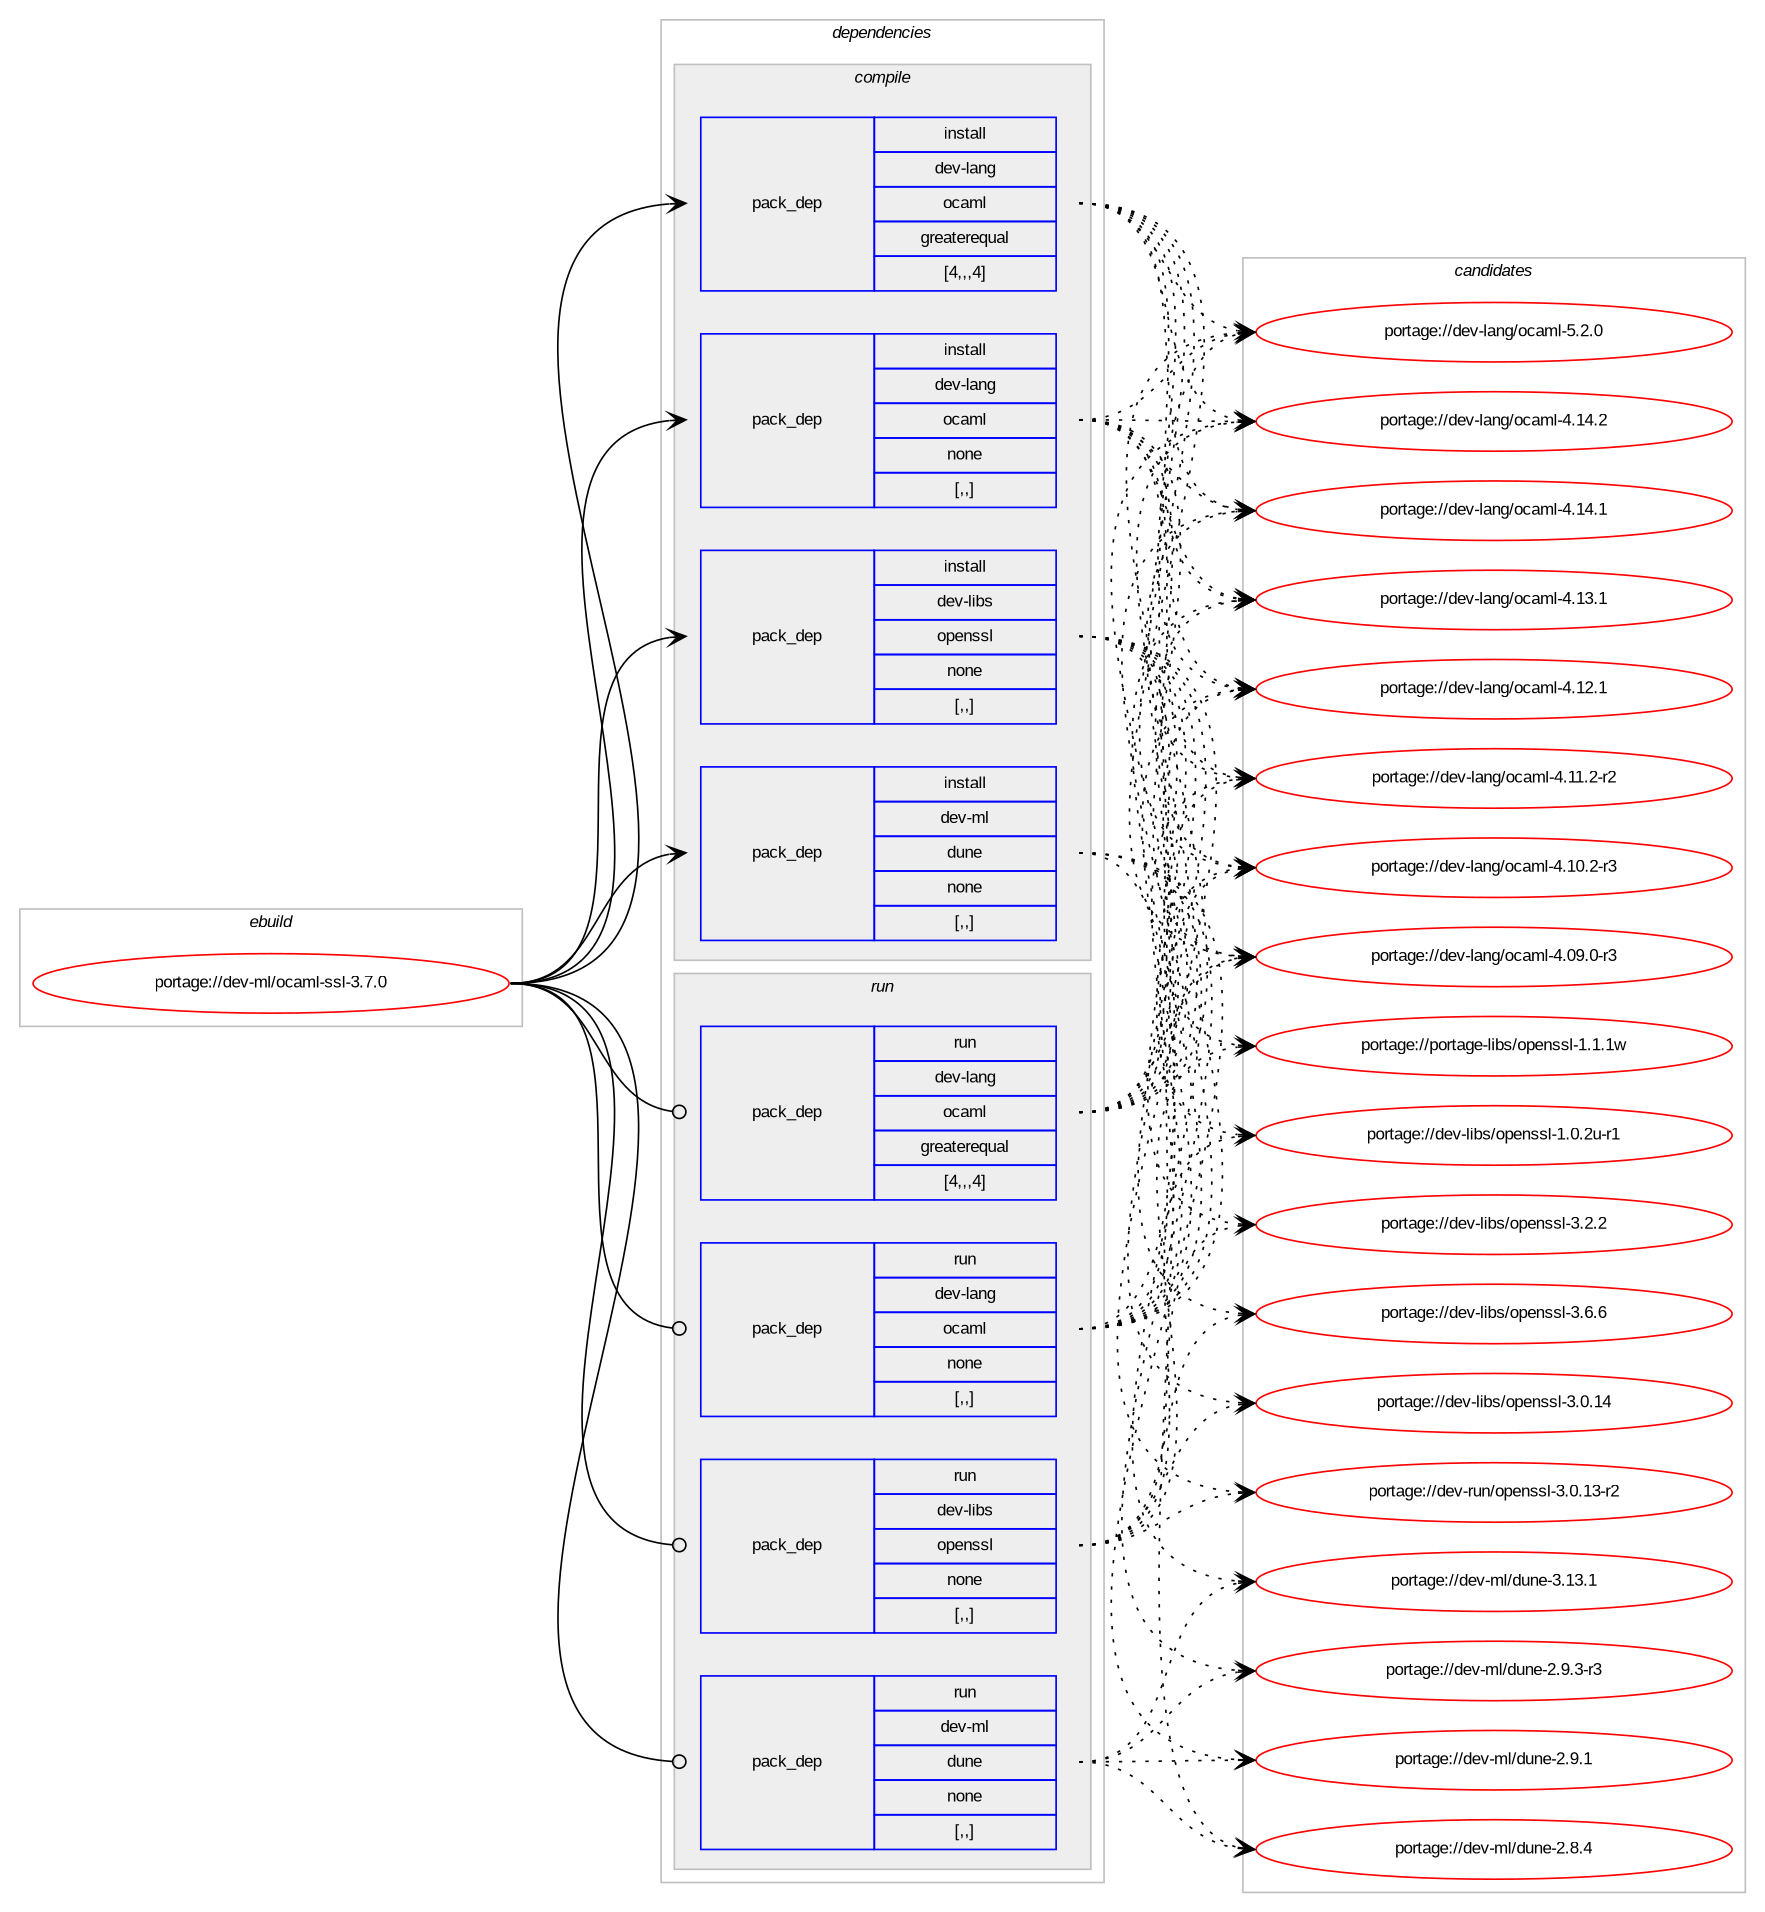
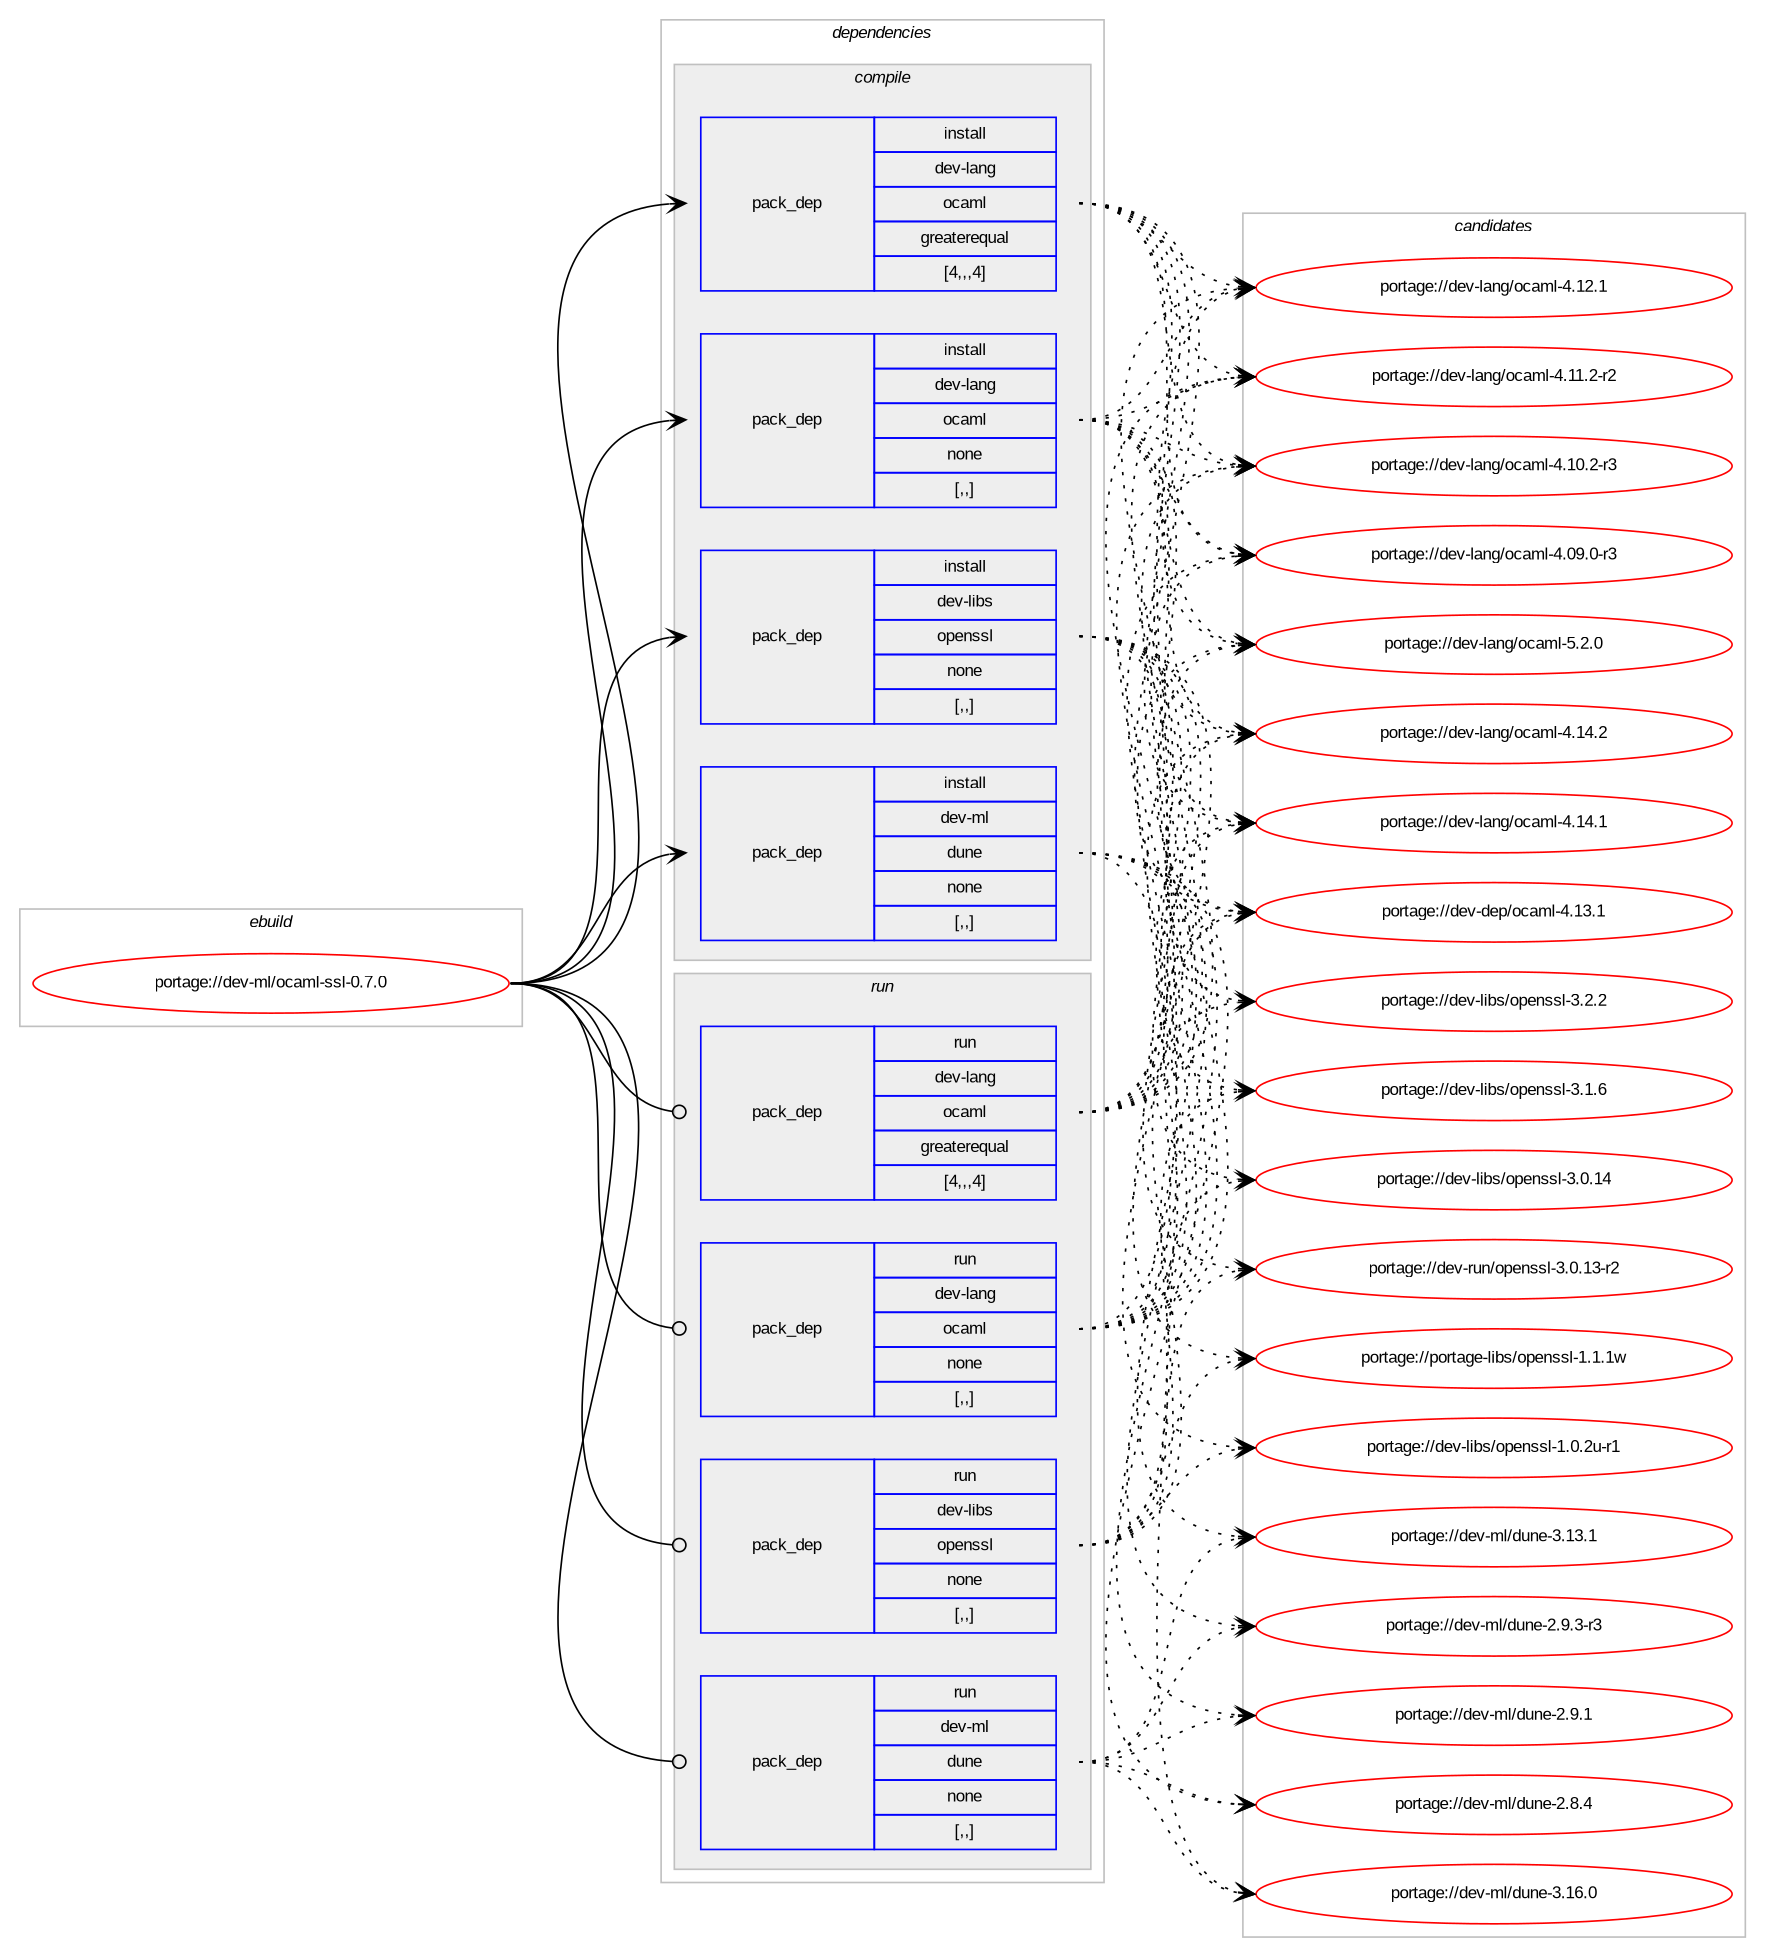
  digraph {
    compound=true
    concentrate=true
    fontname="Liberation Sans"
    fontsize=10
    newrank=true
    rankdir=LR
    ranksep=1.5
    node [color=red fontname="Liberation Sans" fontsize=10]
    edge [arrowhead=vee fontname="Liberation Sans" headport=w style=dotted tailport=e weight=100]
-   n1 [label="portage://dev-ml/ocaml-ssl-3.7.0" width=4]
+   n1 [label="portage://dev-ml/ocaml-ssl-0.7.0" width=4]
    n2 [color=blue label=<<TABLE BORDER="0" CELLBORDER="1" CELLSPACING="0" CELLPADDING="4" WIDTH="220"><TR><TD ROWSPAN="6" CELLPADDING="30">pack_dep</TD></TR><TR><TD WIDTH="110">install</TD></TR><TR><TD>dev-lang</TD></TR><TR><TD>ocaml</TD></TR><TR><TD>greaterequal</TD></TR><TR><TD>[4,,,4]</TD></TR></TABLE>> shape=none]
    n3 [color=blue label=<<TABLE BORDER="0" CELLBORDER="1" CELLSPACING="0" CELLPADDING="4" WIDTH="220"><TR><TD ROWSPAN="6" CELLPADDING="30">pack_dep</TD></TR><TR><TD WIDTH="110">install</TD></TR><TR><TD>dev-lang</TD></TR><TR><TD>ocaml</TD></TR><TR><TD>none</TD></TR><TR><TD>[,,]</TD></TR></TABLE>> shape=none]
    n4 [color=blue label=<<TABLE BORDER="0" CELLBORDER="1" CELLSPACING="0" CELLPADDING="4" WIDTH="220"><TR><TD ROWSPAN="6" CELLPADDING="30">pack_dep</TD></TR><TR><TD WIDTH="110">install</TD></TR><TR><TD>dev-libs</TD></TR><TR><TD>openssl</TD></TR><TR><TD>none</TD></TR><TR><TD>[,,]</TD></TR></TABLE>> shape=none]
    n5 [color=blue label=<<TABLE BORDER="0" CELLBORDER="1" CELLSPACING="0" CELLPADDING="4" WIDTH="220"><TR><TD ROWSPAN="6" CELLPADDING="30">pack_dep</TD></TR><TR><TD WIDTH="110">install</TD></TR><TR><TD>dev-ml</TD></TR><TR><TD>dune</TD></TR><TR><TD>none</TD></TR><TR><TD>[,,]</TD></TR></TABLE>> shape=none]
    n6 [color=blue label=<<TABLE BORDER="0" CELLBORDER="1" CELLSPACING="0" CELLPADDING="4" WIDTH="220"><TR><TD ROWSPAN="6" CELLPADDING="30">pack_dep</TD></TR><TR><TD WIDTH="110">run</TD></TR><TR><TD>dev-lang</TD></TR><TR><TD>ocaml</TD></TR><TR><TD>greaterequal</TD></TR><TR><TD>[4,,,4]</TD></TR></TABLE>> shape=none]
    n7 [color=blue label=<<TABLE BORDER="0" CELLBORDER="1" CELLSPACING="0" CELLPADDING="4" WIDTH="220"><TR><TD ROWSPAN="6" CELLPADDING="30">pack_dep</TD></TR><TR><TD WIDTH="110">run</TD></TR><TR><TD>dev-lang</TD></TR><TR><TD>ocaml</TD></TR><TR><TD>none</TD></TR><TR><TD>[,,]</TD></TR></TABLE>> shape=none]
    n8 [color=blue label=<<TABLE BORDER="0" CELLBORDER="1" CELLSPACING="0" CELLPADDING="4" WIDTH="220"><TR><TD ROWSPAN="6" CELLPADDING="30">pack_dep</TD></TR><TR><TD WIDTH="110">run</TD></TR><TR><TD>dev-libs</TD></TR><TR><TD>openssl</TD></TR><TR><TD>none</TD></TR><TR><TD>[,,]</TD></TR></TABLE>> shape=none]
    n9 [color=blue label=<<TABLE BORDER="0" CELLBORDER="1" CELLSPACING="0" CELLPADDING="4" WIDTH="220"><TR><TD ROWSPAN="6" CELLPADDING="30">pack_dep</TD></TR><TR><TD WIDTH="110">run</TD></TR><TR><TD>dev-ml</TD></TR><TR><TD>dune</TD></TR><TR><TD>none</TD></TR><TR><TD>[,,]</TD></TR></TABLE>> shape=none]
    n10 [label="portage://dev-lang/ocaml-5.2.0" width=4]
    n11 [label="portage://dev-lang/ocaml-4.14.2" width=4]
    n12 [label="portage://dev-lang/ocaml-4.14.1" width=4]
-   n13 [label="portage://dev-lang/ocaml-4.13.1" width=4]
+   n13 [label="portage://dev-dep/ocaml-4.13.1" width=4]
    n14 [label="portage://dev-lang/ocaml-4.12.1" width=4]
    n15 [label="portage://dev-lang/ocaml-4.11.2-r2" width=4]
    n16 [label="portage://dev-lang/ocaml-4.10.2-r3" width=4]
    n17 [label="portage://dev-lang/ocaml-4.09.0-r3" width=4]
    n18 [label="portage://dev-libs/openssl-3.2.2" width=4]
-   n19 [label="portage://dev-libs/openssl-3.6.6" width=4]
+   n19 [label="portage://dev-libs/openssl-3.1.6" width=4]
    n20 [label="portage://dev-libs/openssl-3.0.14" width=4]
    n21 [label="portage://dev-run/openssl-3.0.13-r2" width=4]
    n22 [label="portage://portage-libs/openssl-1.1.1w" width=4]
    n23 [label="portage://dev-libs/openssl-1.0.2u-r1" width=4]
+   n24 [label="portage://dev-ml/dune-3.16.0" width=4]
    n25 [label="portage://dev-ml/dune-3.13.1" width=4]
    n26 [label="portage://dev-ml/dune-2.9.3-r3" width=4]
    n27 [label="portage://dev-ml/dune-2.9.1" width=4]
    n28 [label="portage://dev-ml/dune-2.8.4" width=4]
    subgraph cluster_1 {
      color=gray
      label=<<i>ebuild</i>>
      n1
    }
    subgraph cluster_2 {
      color=gray
      label=<<i>dependencies</i>>
      subgraph cluster_3 {
        color=gray
        fillcolor="#eeeeee"
        label=<<i>compile</i>>
        style=filled
        subgraph sub_4 {
          color=gray
          fillcolor="#eeeeee"
          label=<<i>compile</i>>
          style=filled
          n2
        }
        subgraph sub_5 {
          color=gray
          fillcolor="#eeeeee"
          label=<<i>compile</i>>
          style=filled
          n3
        }
        subgraph sub_6 {
          color=gray
          fillcolor="#eeeeee"
          label=<<i>compile</i>>
          style=filled
          n4
        }
        subgraph sub_7 {
          color=gray
          fillcolor="#eeeeee"
          label=<<i>compile</i>>
          style=filled
          n5
        }
      }
      subgraph cluster_8 {
        color=gray
        fillcolor="#eeeeee"
        label=<<i>compile and run</i>>
        style=filled
      }
      subgraph cluster_9 {
        color=gray
        fillcolor="#eeeeee"
        label=<<i>run</i>>
        style=filled
        subgraph sub_10 {
          color=gray
          fillcolor="#eeeeee"
          label=<<i>run</i>>
          style=filled
          n6
        }
        subgraph sub_11 {
          color=gray
          fillcolor="#eeeeee"
          label=<<i>run</i>>
          style=filled
          n7
        }
        subgraph sub_12 {
          color=gray
          fillcolor="#eeeeee"
          label=<<i>run</i>>
          style=filled
          n8
        }
        subgraph sub_13 {
          color=gray
          fillcolor="#eeeeee"
          label=<<i>run</i>>
          style=filled
          n9
        }
      }
    }
    subgraph cluster_14 {
      color=gray
      label=<<i>candidates</i>>
      rank=same
      subgraph sub_15 {
        color=black
        label=<<i>candidates</i>>
        nodesep=1
        rank=same
        n10
        n11
        n12
        n13
        n14
        n15
        n16
        n17
      }
      subgraph sub_16 {
        color=black
        label=<<i>candidates</i>>
        nodesep=1
        rank=same
        n10
        n11
        n12
        n13
        n14
        n15
        n16
        n17
      }
      subgraph sub_17 {
        color=black
        label=<<i>candidates</i>>
        nodesep=1
        rank=same
        n18
        n19
        n20
        n21
        n22
        n23
      }
      subgraph sub_18 {
        color=black
        label=<<i>candidates</i>>
        nodesep=1
        rank=same
+       n24
        n25
        n26
        n27
        n28
      }
      subgraph sub_19 {
        color=black
        label=<<i>candidates</i>>
        nodesep=1
        rank=same
        n10
        n11
        n12
        n13
        n14
        n15
        n16
        n17
      }
      subgraph sub_20 {
        color=black
        label=<<i>candidates</i>>
        nodesep=1
        rank=same
        n10
        n11
        n12
        n13
        n14
        n15
        n16
        n17
      }
      subgraph sub_21 {
        color=black
        label=<<i>candidates</i>>
        nodesep=1
        rank=same
        n18
        n19
        n20
        n21
        n22
        n23
      }
      subgraph sub_22 {
        color=black
        label=<<i>candidates</i>>
        nodesep=1
        rank=same
+       n24
        n25
        n26
        n27
        n28
      }
    }
    n1 -> n2 [style=solid weight=20]
    n1 -> n3 [style=solid weight=20]
    n1 -> n4 [style=solid weight=20]
    n1 -> n5 [style=solid weight=20]
    n1 -> n6 [arrowhead=odot style=solid weight=20]
    n1 -> n7 [arrowhead=odot style=solid weight=20]
    n1 -> n8 [arrowhead=odot style=solid weight=20]
    n1 -> n9 [arrowhead=odot style=solid weight=20]
    n2 -> n10
    n2 -> n11
    n2 -> n12
    n2 -> n13
    n2 -> n14
    n2 -> n15
    n2 -> n16
    n2 -> n17
    n3 -> n10
    n3 -> n11
    n3 -> n12
    n3 -> n13
    n3 -> n14
    n3 -> n15
    n3 -> n16
    n3 -> n17
    n4 -> n18
    n4 -> n19
    n4 -> n20
    n4 -> n21
    n4 -> n22
    n4 -> n23
+   n5 -> n24
    n5 -> n25
    n5 -> n26
    n5 -> n27
    n5 -> n28
    n6 -> n10
    n6 -> n11
    n6 -> n12
    n6 -> n13
    n6 -> n14
    n6 -> n15
    n6 -> n16
    n6 -> n17
    n7 -> n10
    n7 -> n11
    n7 -> n12
    n7 -> n13
    n7 -> n14
    n7 -> n15
    n7 -> n16
    n7 -> n17
    n8 -> n18
    n8 -> n19
    n8 -> n20
    n8 -> n21
    n8 -> n22
    n8 -> n23
+   n9 -> n24
    n9 -> n25
    n9 -> n26
    n9 -> n27
    n9 -> n28
  }
